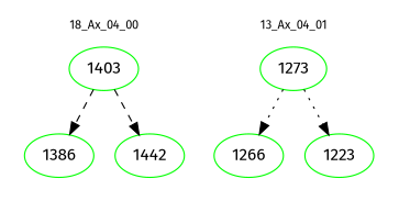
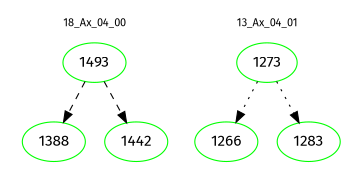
  digraph {
    fontname="Fira Sans"
    node [color=green fontname="Fira Sans"]
    edge [color=black fontname="Fira Sans" style=dashed]
-   n1 [label=1403]
-   n2 [label=1386]
+   n1 [label=1493]
+   n2 [label=1388]
    n3 [label=1442]
    n4 [label=1273]
    n5 [label=1266]
-   n6 [label=1223]
+   n6 [label=1283]
    subgraph cluster_1 {
      color=white
      fontsize=10
      label="18_Ax_04_00"
      n1
      n2
      n3
    }
    subgraph cluster_2 {
      color=white
      fontsize=10
      label="13_Ax_04_01"
      n4
      n5
      n6
    }
    n1 -> n2
    n1 -> n3
    n4 -> n5 [style=dotted]
    n4 -> n6 [style=dotted]
  }
